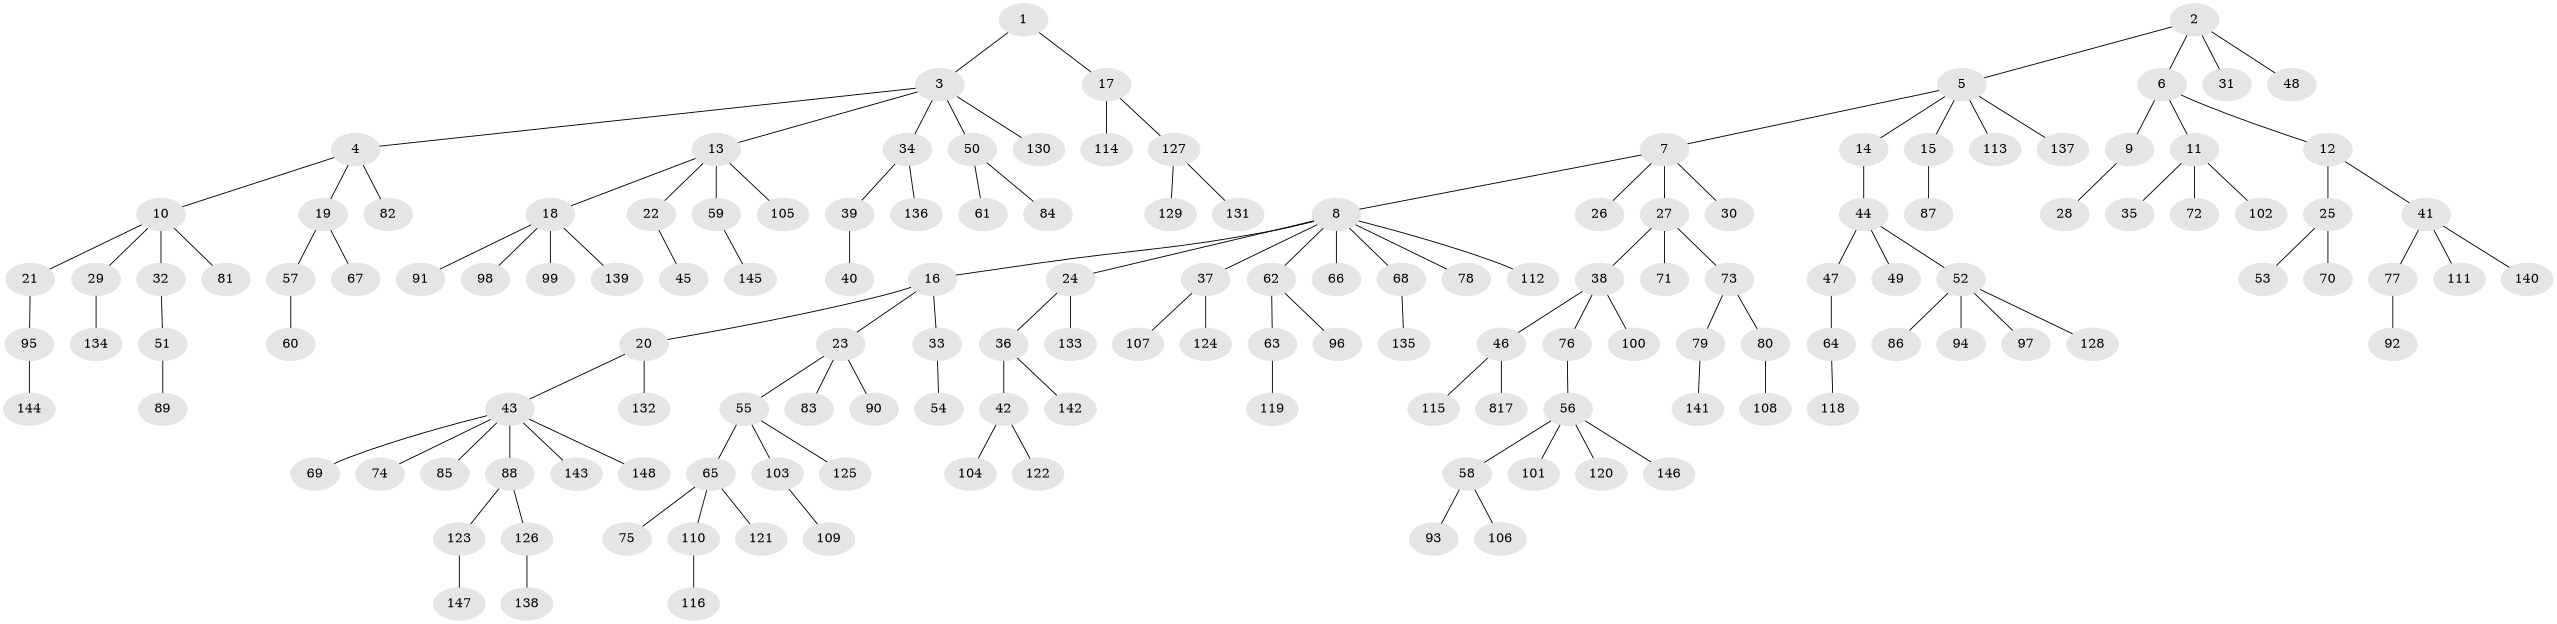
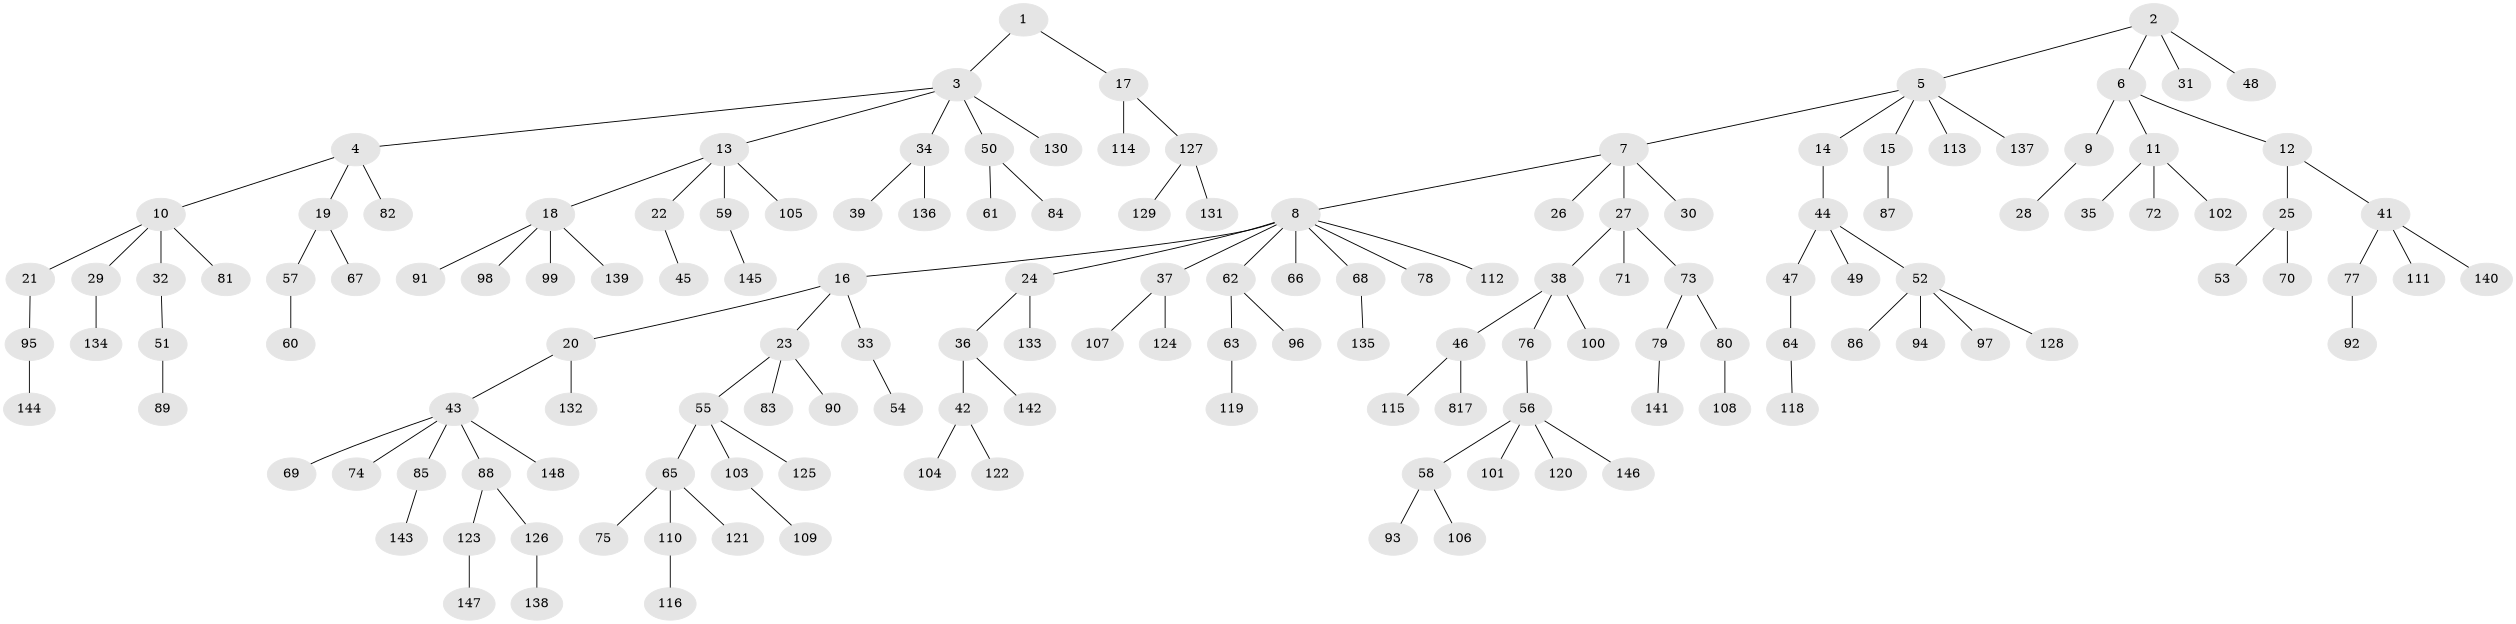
  graph {
    fontname="DejaVu Serif"
    node [color=gray90 fontname="DejaVu Serif" style=filled]
    edge [fontname="DejaVu Serif"]
    1
    3
    17
    2
    5
    6
    31
    48
    4
    13
    34
    50
    130
    114
    127
    7
    14
    15
    113
    137
    9
    11
    12
    10
    19
    82
    18
    22
    59
    105
    39
    136
    61
    84
    21
    29
    32
    81
    57
    67
    8
    26
    27
    30
    44
    87
    28
    35
    72
    102
    25
    41
    16
    24
    37
    62
    66
    68
    78
    112
    38
    71
    73
    20
    23
    33
    36
    133
    107
    124
    63
    96
    135
    95
    134
    51
    53
    70
    77
    111
    140
    91
    98
    99
    139
    45
    145
    47
    49
    52
    43
    132
    55
    83
    90
    54
    129
    131
    60
    69
    74
    85
    88
    143
    148
    144
    65
    103
    125
    42
    142
    46
    76
    100
    79
    80
    89
-   40
    104
    122
    115
    n122 [label=817]
    56
    92
    123
    126
    64
    86
    94
    97
    128
    58
    101
    120
    146
    118
    75
    110
    121
    109
    93
    106
    119
    116
    141
    108
    147
    138
    1 -- 3
    1 -- 17
    3 -- 4
    3 -- 13
    3 -- 34
    3 -- 50
    3 -- 130
    17 -- 114
    17 -- 127
    2 -- 5
    2 -- 6
    2 -- 31
    2 -- 48
    5 -- 7
    5 -- 14
    5 -- 15
    5 -- 113
    5 -- 137
    6 -- 9
    6 -- 11
    6 -- 12
    4 -- 10
    4 -- 19
    4 -- 82
    13 -- 18
    13 -- 22
    13 -- 59
    13 -- 105
    34 -- 39
    34 -- 136
    50 -- 61
    50 -- 84
    127 -- 129
    127 -- 131
    7 -- 8
    7 -- 26
    7 -- 27
    7 -- 30
    14 -- 44
    15 -- 87
    9 -- 28
    11 -- 35
    11 -- 72
    11 -- 102
    12 -- 25
    12 -- 41
    10 -- 21
    10 -- 29
    10 -- 32
    10 -- 81
    19 -- 57
    19 -- 67
    18 -- 91
    18 -- 98
    18 -- 99
    18 -- 139
    22 -- 45
    59 -- 145
-   39 -- 40
    21 -- 95
    29 -- 134
    32 -- 51
    57 -- 60
    8 -- 16
    8 -- 24
    8 -- 37
    8 -- 62
    8 -- 66
    8 -- 68
    8 -- 78
    8 -- 112
    27 -- 38
    27 -- 71
    27 -- 73
    44 -- 47
    44 -- 49
    44 -- 52
    25 -- 53
    25 -- 70
    41 -- 77
    41 -- 111
    41 -- 140
    16 -- 20
    16 -- 23
    16 -- 33
    24 -- 36
    24 -- 133
    37 -- 107
    37 -- 124
    62 -- 63
    62 -- 96
    68 -- 135
    38 -- 46
    38 -- 76
    38 -- 100
    73 -- 79
    73 -- 80
    20 -- 43
    20 -- 132
    23 -- 55
    23 -- 83
    23 -- 90
    33 -- 54
    36 -- 42
    36 -- 142
    63 -- 119
    95 -- 144
    51 -- 89
    77 -- 92
    47 -- 64
    52 -- 86
    52 -- 94
    52 -- 97
    52 -- 128
    43 -- 69
    43 -- 74
    43 -- 85
    43 -- 88
-   43 -- 143
+   85 -- 143
    43 -- 148
    55 -- 65
    55 -- 103
    55 -- 125
    88 -- 123
    88 -- 126
    65 -- 75
    65 -- 110
    65 -- 121
    103 -- 109
    42 -- 104
    42 -- 122
    46 -- 115
    46 -- n122
    76 -- 56
    79 -- 141
    80 -- 108
    56 -- 58
    56 -- 101
    56 -- 120
    56 -- 146
    123 -- 147
    126 -- 138
    64 -- 118
    58 -- 93
    58 -- 106
    110 -- 116
  }
